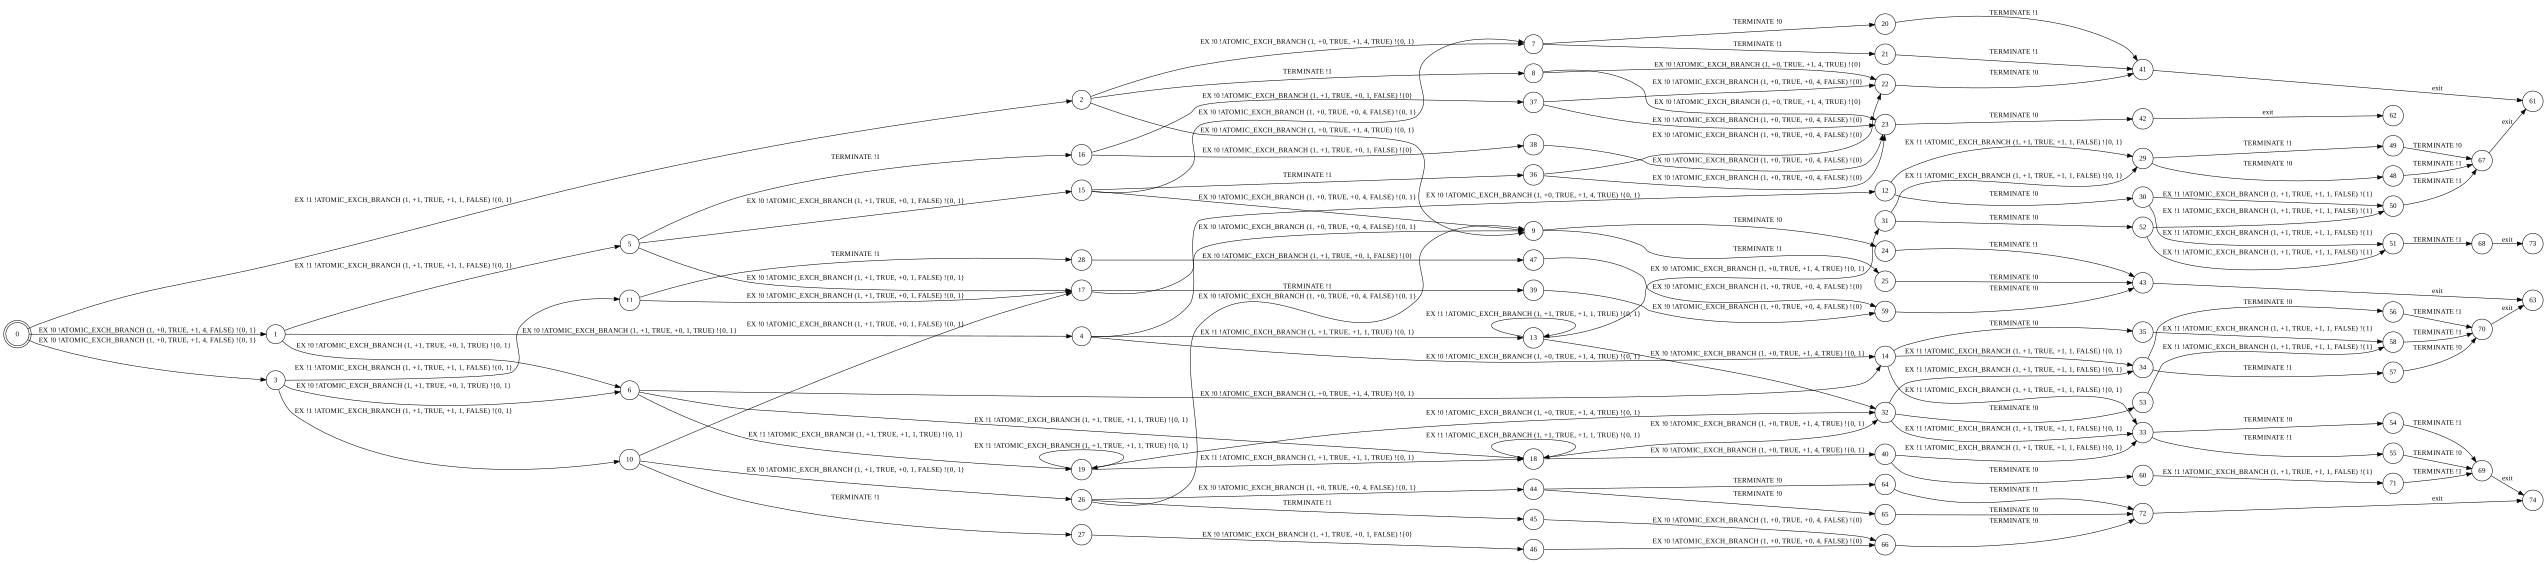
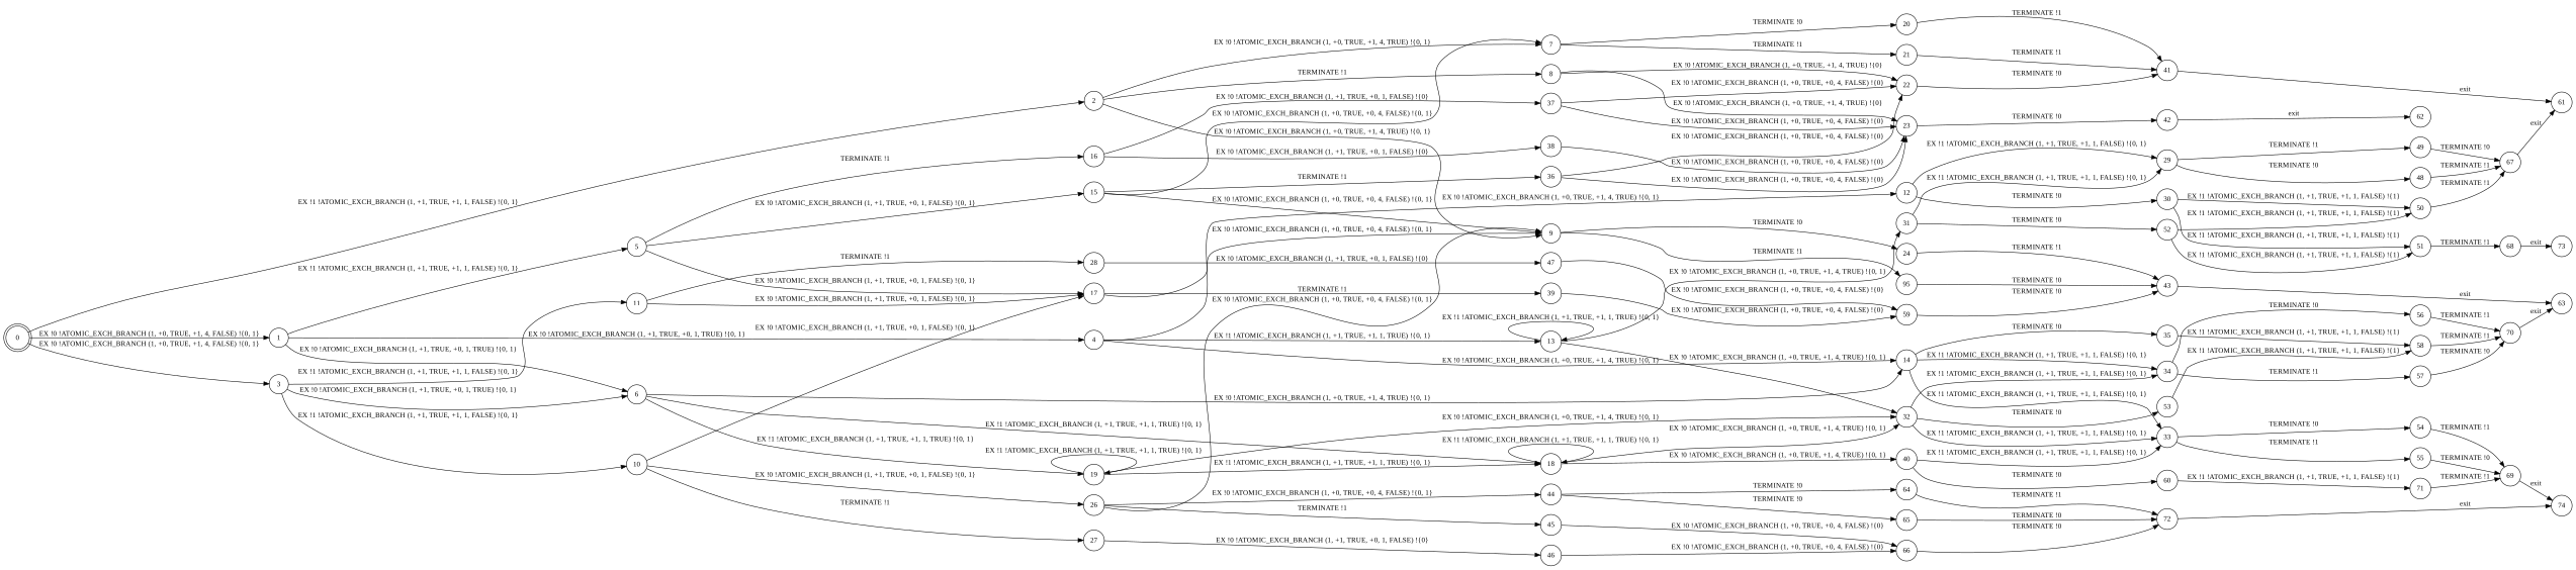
  digraph {
    fontname="Liberation Serif"
    rankdir=LR
    node [fontname="Liberation Serif" shape=circle]
    edge [fontname="Liberation Serif"]
    0 [peripheries=2]
    1
    2
    3
    4
    5
    6
    7
    8
    9
    10
    11
    12
    13
    14
    15
    16
    17
    18
    19
    20
    21
    22
    23
    24
-   25
+   25 [label=95]
    26
    27
    28
    29
    30
    31
    32
    33
    34
    35
    36
    37
    38
    39
    40
    41
    42
    43
    44
    45
    46
    47
    48
    49
    50
    51
    52
    53
    54
    55
    56
    57
    58
    59
    60
    61
    62
    63
    64
    65
    66
    67
    68
    69
    70
    71
    72
    73
    74
    0 -> 1 [label="EX !0 !ATOMIC_EXCH_BRANCH (1, +0, TRUE, +1, 4, FALSE) !{0, 1}"]
    0 -> 2 [label="EX !1 !ATOMIC_EXCH_BRANCH (1, +1, TRUE, +1, 1, FALSE) !{0, 1}"]
    0 -> 3 [label="EX !0 !ATOMIC_EXCH_BRANCH (1, +0, TRUE, +1, 4, FALSE) !{0, 1}"]
    1 -> 4 [label="EX !0 !ATOMIC_EXCH_BRANCH (1, +1, TRUE, +0, 1, TRUE) !{0, 1}"]
    1 -> 5 [label="EX !1 !ATOMIC_EXCH_BRANCH (1, +1, TRUE, +1, 1, FALSE) !{0, 1}"]
    1 -> 6 [label="EX !0 !ATOMIC_EXCH_BRANCH (1, +1, TRUE, +0, 1, TRUE) !{0, 1}"]
    2 -> 7 [label="EX !0 !ATOMIC_EXCH_BRANCH (1, +0, TRUE, +1, 4, TRUE) !{0, 1}"]
    2 -> 8 [label="TERMINATE !1"]
    2 -> 9 [label="EX !0 !ATOMIC_EXCH_BRANCH (1, +0, TRUE, +1, 4, TRUE) !{0, 1}"]
    3 -> 6 [label="EX !0 !ATOMIC_EXCH_BRANCH (1, +1, TRUE, +0, 1, TRUE) !{0, 1}"]
    3 -> 10 [label="EX !1 !ATOMIC_EXCH_BRANCH (1, +1, TRUE, +1, 1, FALSE) !{0, 1}"]
    3 -> 11 [label="EX !1 !ATOMIC_EXCH_BRANCH (1, +1, TRUE, +1, 1, FALSE) !{0, 1}"]
    4 -> 12 [label="EX !0 !ATOMIC_EXCH_BRANCH (1, +0, TRUE, +1, 4, TRUE) !{0, 1}"]
    4 -> 13 [label="EX !1 !ATOMIC_EXCH_BRANCH (1, +1, TRUE, +1, 1, TRUE) !{0, 1}"]
    4 -> 14 [label="EX !0 !ATOMIC_EXCH_BRANCH (1, +0, TRUE, +1, 4, TRUE) !{0, 1}"]
    5 -> 15 [label="EX !0 !ATOMIC_EXCH_BRANCH (1, +1, TRUE, +0, 1, FALSE) !{0, 1}"]
    5 -> 16 [label="TERMINATE !1"]
    5 -> 17 [label="EX !0 !ATOMIC_EXCH_BRANCH (1, +1, TRUE, +0, 1, FALSE) !{0, 1}"]
    6 -> 14 [label="EX !0 !ATOMIC_EXCH_BRANCH (1, +0, TRUE, +1, 4, TRUE) !{0, 1}"]
    6 -> 18 [label="EX !1 !ATOMIC_EXCH_BRANCH (1, +1, TRUE, +1, 1, TRUE) !{0, 1}"]
    6 -> 19 [label="EX !1 !ATOMIC_EXCH_BRANCH (1, +1, TRUE, +1, 1, TRUE) !{0, 1}"]
    7 -> 20 [label="TERMINATE !0"]
    7 -> 21 [label="TERMINATE !1"]
    8 -> 22 [label="EX !0 !ATOMIC_EXCH_BRANCH (1, +0, TRUE, +1, 4, TRUE) !{0}"]
    8 -> 23 [label="EX !0 !ATOMIC_EXCH_BRANCH (1, +0, TRUE, +1, 4, TRUE) !{0}"]
    9 -> 24 [label="TERMINATE !0"]
    9 -> 25 [label="TERMINATE !1"]
    10 -> 17 [label="EX !0 !ATOMIC_EXCH_BRANCH (1, +1, TRUE, +0, 1, FALSE) !{0, 1}"]
    10 -> 26 [label="EX !0 !ATOMIC_EXCH_BRANCH (1, +1, TRUE, +0, 1, FALSE) !{0, 1}"]
    10 -> 27 [label="TERMINATE !1"]
    11 -> 17 [label="EX !0 !ATOMIC_EXCH_BRANCH (1, +1, TRUE, +0, 1, FALSE) !{0, 1}"]
    11 -> 28 [label="TERMINATE !1"]
    12 -> 29 [label="EX !1 !ATOMIC_EXCH_BRANCH (1, +1, TRUE, +1, 1, FALSE) !{0, 1}"]
    12 -> 30 [label="TERMINATE !0"]
    13 -> 13 [label="EX !1 !ATOMIC_EXCH_BRANCH (1, +1, TRUE, +1, 1, TRUE) !{0, 1}"]
    13 -> 31 [label="EX !0 !ATOMIC_EXCH_BRANCH (1, +0, TRUE, +1, 4, TRUE) !{0, 1}"]
    13 -> 32 [label="EX !0 !ATOMIC_EXCH_BRANCH (1, +0, TRUE, +1, 4, TRUE) !{0, 1}"]
    14 -> 33 [label="EX !1 !ATOMIC_EXCH_BRANCH (1, +1, TRUE, +1, 1, FALSE) !{0, 1}"]
    14 -> 34 [label="EX !1 !ATOMIC_EXCH_BRANCH (1, +1, TRUE, +1, 1, FALSE) !{0, 1}"]
    14 -> 35 [label="TERMINATE !0"]
    15 -> 7 [label="EX !0 !ATOMIC_EXCH_BRANCH (1, +0, TRUE, +0, 4, FALSE) !{0, 1}"]
    15 -> 9 [label="EX !0 !ATOMIC_EXCH_BRANCH (1, +0, TRUE, +0, 4, FALSE) !{0, 1}"]
    15 -> 36 [label="TERMINATE !1"]
    16 -> 37 [label="EX !0 !ATOMIC_EXCH_BRANCH (1, +1, TRUE, +0, 1, FALSE) !{0}"]
    16 -> 38 [label="EX !0 !ATOMIC_EXCH_BRANCH (1, +1, TRUE, +0, 1, FALSE) !{0}"]
    17 -> 9 [label="EX !0 !ATOMIC_EXCH_BRANCH (1, +0, TRUE, +0, 4, FALSE) !{0, 1}"]
    17 -> 39 [label="TERMINATE !1"]
    18 -> 18 [label="EX !1 !ATOMIC_EXCH_BRANCH (1, +1, TRUE, +1, 1, TRUE) !{0, 1}"]
    18 -> 32 [label="EX !0 !ATOMIC_EXCH_BRANCH (1, +0, TRUE, +1, 4, TRUE) !{0, 1}"]
    18 -> 40 [label="EX !0 !ATOMIC_EXCH_BRANCH (1, +0, TRUE, +1, 4, TRUE) !{0, 1}"]
    19 -> 18 [label="EX !1 !ATOMIC_EXCH_BRANCH (1, +1, TRUE, +1, 1, TRUE) !{0, 1}"]
    19 -> 19 [label="EX !1 !ATOMIC_EXCH_BRANCH (1, +1, TRUE, +1, 1, TRUE) !{0, 1}"]
    19 -> 32 [label="EX !0 !ATOMIC_EXCH_BRANCH (1, +0, TRUE, +1, 4, TRUE) !{0, 1}"]
    20 -> 41 [label="TERMINATE !1"]
    21 -> 41 [label="TERMINATE !1"]
    22 -> 41 [label="TERMINATE !0"]
    23 -> 42 [label="TERMINATE !0"]
    24 -> 43 [label="TERMINATE !1"]
    25 -> 43 [label="TERMINATE !0"]
    26 -> 9 [label="EX !0 !ATOMIC_EXCH_BRANCH (1, +0, TRUE, +0, 4, FALSE) !{0, 1}"]
    26 -> 44 [label="EX !0 !ATOMIC_EXCH_BRANCH (1, +0, TRUE, +0, 4, FALSE) !{0, 1}"]
    26 -> 45 [label="TERMINATE !1"]
    27 -> 46 [label="EX !0 !ATOMIC_EXCH_BRANCH (1, +1, TRUE, +0, 1, FALSE) !{0}"]
    28 -> 47 [label="EX !0 !ATOMIC_EXCH_BRANCH (1, +1, TRUE, +0, 1, FALSE) !{0}"]
    29 -> 48 [label="TERMINATE !0"]
    29 -> 49 [label="TERMINATE !1"]
    30 -> 50 [label="EX !1 !ATOMIC_EXCH_BRANCH (1, +1, TRUE, +1, 1, FALSE) !{1}"]
    30 -> 51 [label="EX !1 !ATOMIC_EXCH_BRANCH (1, +1, TRUE, +1, 1, FALSE) !{1}"]
    31 -> 29 [label="EX !1 !ATOMIC_EXCH_BRANCH (1, +1, TRUE, +1, 1, FALSE) !{0, 1}"]
    31 -> 52 [label="TERMINATE !0"]
    32 -> 33 [label="EX !1 !ATOMIC_EXCH_BRANCH (1, +1, TRUE, +1, 1, FALSE) !{0, 1}"]
    32 -> 34 [label="EX !1 !ATOMIC_EXCH_BRANCH (1, +1, TRUE, +1, 1, FALSE) !{0, 1}"]
    32 -> 53 [label="TERMINATE !0"]
    33 -> 54 [label="TERMINATE !0"]
    33 -> 55 [label="TERMINATE !1"]
    34 -> 56 [label="TERMINATE !0"]
    34 -> 57 [label="TERMINATE !1"]
    35 -> 58 [label="EX !1 !ATOMIC_EXCH_BRANCH (1, +1, TRUE, +1, 1, FALSE) !{1}"]
    36 -> 22 [label="EX !0 !ATOMIC_EXCH_BRANCH (1, +0, TRUE, +0, 4, FALSE) !{0}"]
    36 -> 23 [label="EX !0 !ATOMIC_EXCH_BRANCH (1, +0, TRUE, +0, 4, FALSE) !{0}"]
    37 -> 22 [label="EX !0 !ATOMIC_EXCH_BRANCH (1, +0, TRUE, +0, 4, FALSE) !{0}"]
    37 -> 23 [label="EX !0 !ATOMIC_EXCH_BRANCH (1, +0, TRUE, +0, 4, FALSE) !{0}"]
    38 -> 23 [label="EX !0 !ATOMIC_EXCH_BRANCH (1, +0, TRUE, +0, 4, FALSE) !{0}"]
    39 -> 59 [label="EX !0 !ATOMIC_EXCH_BRANCH (1, +0, TRUE, +0, 4, FALSE) !{0}"]
    40 -> 33 [label="EX !1 !ATOMIC_EXCH_BRANCH (1, +1, TRUE, +1, 1, FALSE) !{0, 1}"]
    40 -> 60 [label="TERMINATE !0"]
    41 -> 61 [label=exit]
    42 -> 62 [label=exit]
    43 -> 63 [label=exit]
    44 -> 64 [label="TERMINATE !0"]
    44 -> 65 [label="TERMINATE !0"]
    45 -> 66 [label="EX !0 !ATOMIC_EXCH_BRANCH (1, +0, TRUE, +0, 4, FALSE) !{0}"]
    46 -> 66 [label="EX !0 !ATOMIC_EXCH_BRANCH (1, +0, TRUE, +0, 4, FALSE) !{0}"]
    47 -> 59 [label="EX !0 !ATOMIC_EXCH_BRANCH (1, +0, TRUE, +0, 4, FALSE) !{0}"]
    48 -> 67 [label="TERMINATE !1"]
    49 -> 67 [label="TERMINATE !0"]
    50 -> 67 [label="TERMINATE !1"]
    51 -> 68 [label="TERMINATE !1"]
    52 -> 50 [label="EX !1 !ATOMIC_EXCH_BRANCH (1, +1, TRUE, +1, 1, FALSE) !{1}"]
    52 -> 51 [label="EX !1 !ATOMIC_EXCH_BRANCH (1, +1, TRUE, +1, 1, FALSE) !{1}"]
    53 -> 58 [label="EX !1 !ATOMIC_EXCH_BRANCH (1, +1, TRUE, +1, 1, FALSE) !{1}"]
    54 -> 69 [label="TERMINATE !1"]
    55 -> 69 [label="TERMINATE !0"]
    56 -> 70 [label="TERMINATE !1"]
    57 -> 70 [label="TERMINATE !0"]
    58 -> 70 [label="TERMINATE !1"]
    59 -> 43 [label="TERMINATE !0"]
    60 -> 71 [label="EX !1 !ATOMIC_EXCH_BRANCH (1, +1, TRUE, +1, 1, FALSE) !{1}"]
    64 -> 72 [label="TERMINATE !1"]
    65 -> 72 [label="TERMINATE !0"]
    66 -> 72 [label="TERMINATE !0"]
    67 -> 61 [label=exit]
    68 -> 73 [label=exit]
    69 -> 74 [label=exit]
    70 -> 63 [label=exit]
    71 -> 69 [label="TERMINATE !1"]
    72 -> 74 [label=exit]
  }
